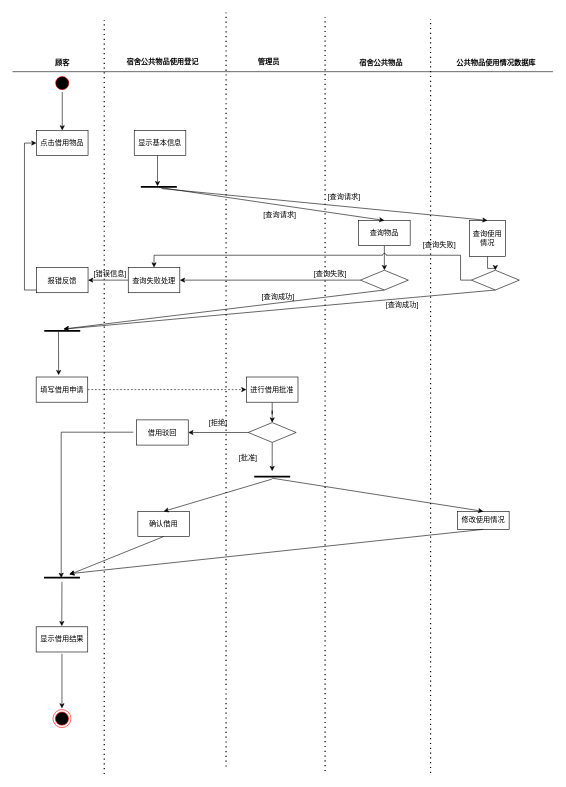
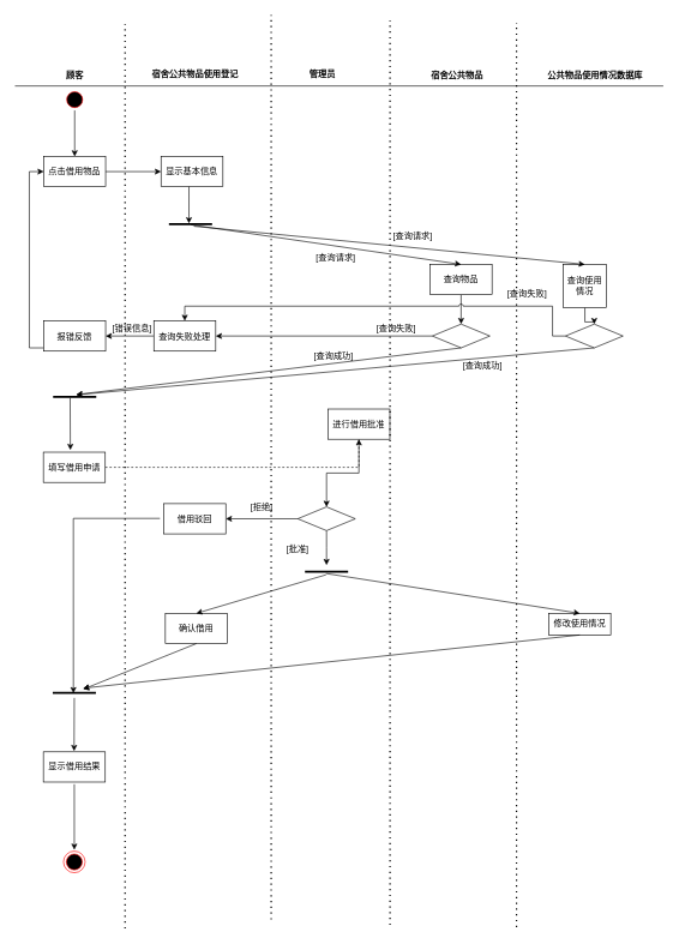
  <mxCell id="0" />
  <mxCell id="1" parent="0" />
  <mxCell id="2" value="" style="line;strokeWidth=1;fillColor=none;align=left;verticalAlign=middle;spacingTop=-1;spacingLeft=3;spacingRight=3;rotatable=0;labelPosition=right;points=[];portConstraint=eastwest;strokeColor=inherit;" vertex="1" parent="1"><mxGeometry x="20" y="115" width="901" height="8" as="geometry" /></mxCell>
  <mxCell id="3" value="顾客" style="text;align=center;fontStyle=1;verticalAlign=middle;spacingLeft=3;spacingRight=3;strokeColor=none;rotatable=0;points=[[0,0.5],[1,0.5]];portConstraint=eastwest;html=1;" vertex="1" parent="1"><mxGeometry x="79" y="96" width="48" height="16" as="geometry" /></mxCell>
  <mxCell id="4" value="管理员" style="text;align=center;fontStyle=1;verticalAlign=middle;spacingLeft=3;spacingRight=3;strokeColor=none;rotatable=0;points=[[0,0.5],[1,0.5]];portConstraint=eastwest;html=1;" vertex="1" parent="1"><mxGeometry x="423" y="94" width="48" height="16" as="geometry" /></mxCell>
  <mxCell id="5" value="公共物品使用情况数据库" style="text;align=center;fontStyle=1;verticalAlign=middle;spacingLeft=3;spacingRight=3;strokeColor=none;rotatable=0;points=[[0,0.5],[1,0.5]];portConstraint=eastwest;html=1;" vertex="1" parent="1"><mxGeometry x="802" y="96" width="48" height="16" as="geometry" /></mxCell>
  <mxCell id="6" value="宿舍公共物品" style="text;align=center;fontStyle=1;verticalAlign=middle;spacingLeft=3;spacingRight=3;strokeColor=none;rotatable=0;points=[[0,0.5],[1,0.5]];portConstraint=eastwest;html=1;" vertex="1" parent="1"><mxGeometry x="610" y="96" width="48" height="16" as="geometry" /></mxCell>
  <mxCell id="7" style="edgeStyle=orthogonalEdgeStyle;rounded=0;orthogonalLoop=1;jettySize=auto;html=1;" edge="1" parent="1" source="8" target="10"><mxGeometry relative="1" as="geometry" /></mxCell>
  <mxCell id="8" value="" style="ellipse;html=1;shape=startState;fillColor=#000000;strokeColor=#ff0000;" vertex="1" parent="1"><mxGeometry x="88" y="123" width="30" height="30" as="geometry" /></mxCell>
+ <mxCell id="9" style="edgeStyle=orthogonalEdgeStyle;rounded=0;orthogonalLoop=1;jettySize=auto;html=1;" edge="1" parent="1" source="10" target="11"><mxGeometry relative="1" as="geometry" /></mxCell>
  <mxCell id="10" value="点击借用物品" style="html=1;whiteSpace=wrap;" vertex="1" parent="1"><mxGeometry x="60" y="217" width="86" height="42" as="geometry" /></mxCell>
  <mxCell id="11" value="显示基本信息" style="html=1;whiteSpace=wrap;" vertex="1" parent="1"><mxGeometry x="223" y="217" width="86" height="42" as="geometry" /></mxCell>
  <mxCell id="12" style="edgeStyle=orthogonalEdgeStyle;rounded=0;orthogonalLoop=1;jettySize=auto;html=1;entryX=0.5;entryY=0;entryDx=0;entryDy=0;" edge="1" parent="1" source="13" target="15"><mxGeometry relative="1" as="geometry" /></mxCell>
  <mxCell id="13" value="查询物品" style="html=1;whiteSpace=wrap;" vertex="1" parent="1"><mxGeometry x="597" y="367" width="86" height="42" as="geometry" /></mxCell>
  <mxCell id="14" style="edgeStyle=orthogonalEdgeStyle;rounded=0;orthogonalLoop=1;jettySize=auto;html=1;" edge="1" parent="1" source="15" target="24"><mxGeometry relative="1" as="geometry" /></mxCell>
  <mxCell id="15" value="" style="rhombus;whiteSpace=wrap;html=1;" vertex="1" parent="1"><mxGeometry x="600" y="450" width="80" height="33" as="geometry" /></mxCell>
  <mxCell id="16" value="" style="ellipse;html=1;shape=endState;fillColor=#000000;strokeColor=#ff0000;" vertex="1" parent="1"><mxGeometry x="87.5" y="1182.43" width="30" height="30" as="geometry" /></mxCell>
  <mxCell id="17" value="" style="endArrow=classic;html=1;rounded=0;" edge="1" parent="1"><mxGeometry width="50" height="50" relative="1" as="geometry"><mxPoint x="102.5" y="1089.43" as="sourcePoint" /><mxPoint x="102.5" y="1180.622" as="targetPoint" /></mxGeometry></mxCell>
  <mxCell id="18" value="" style="endArrow=none;dashed=1;html=1;dashPattern=1 3;strokeWidth=2;rounded=0;" edge="1" parent="1"><mxGeometry width="50" height="50" relative="1" as="geometry"><mxPoint x="173" y="1290" as="sourcePoint" /><mxPoint x="173" y="33" as="targetPoint" /></mxGeometry></mxCell>
  <mxCell id="19" style="edgeStyle=orthogonalEdgeStyle;rounded=0;orthogonalLoop=1;jettySize=auto;html=1;" edge="1" parent="1"><mxGeometry relative="1" as="geometry"><mxPoint x="261.83" y="310" as="targetPoint" /><mxPoint x="261.83" y="259" as="sourcePoint" /></mxGeometry></mxCell>
  <mxCell id="20" value="" style="line;strokeWidth=3;rotatable=0;dashed=0;labelPosition=right;align=left;verticalAlign=middle;spacingTop=0;spacingLeft=6;points=[];portConstraint=eastwest;fontSize=13;" vertex="1" parent="1"><mxGeometry x="234" y="306" width="60" height="10" as="geometry" /></mxCell>
  <mxCell id="21" value="" style="endArrow=classic;html=1;rounded=0;exitX=0.511;exitY=0.593;exitDx=0;exitDy=0;entryX=0.5;entryY=0;entryDx=0;entryDy=0;exitPerimeter=0;" edge="1" parent="1" source="20" target="13"><mxGeometry width="50" height="50" relative="1" as="geometry"><mxPoint x="573" y="249" as="sourcePoint" /><mxPoint x="632" y="411" as="targetPoint" /></mxGeometry></mxCell>
  <mxCell id="22" value="[查询请求]" style="text;html=1;strokeColor=none;fillColor=none;align=center;verticalAlign=middle;whiteSpace=wrap;rounded=0;" vertex="1" parent="1"><mxGeometry x="436" y="342" width="60" height="30" as="geometry" /></mxCell>
  <mxCell id="23" style="edgeStyle=orthogonalEdgeStyle;rounded=0;orthogonalLoop=1;jettySize=auto;html=1;" edge="1" parent="1" source="24" target="28"><mxGeometry relative="1" as="geometry" /></mxCell>
  <mxCell id="24" value="查询失败处理" style="html=1;whiteSpace=wrap;" vertex="1" parent="1"><mxGeometry x="213" y="445.5" width="86" height="42" as="geometry" /></mxCell>
  <mxCell id="25" value="[查询失败]" style="text;html=1;strokeColor=none;fillColor=none;align=center;verticalAlign=middle;whiteSpace=wrap;rounded=0;" vertex="1" parent="1"><mxGeometry x="520" y="441" width="60" height="30" as="geometry" /></mxCell>
  <mxCell id="26" value="确认借用" style="html=1;whiteSpace=wrap;" vertex="1" parent="1"><mxGeometry x="229" y="852" width="86" height="42" as="geometry" /></mxCell>
  <mxCell id="27" style="edgeStyle=orthogonalEdgeStyle;rounded=0;orthogonalLoop=1;jettySize=auto;html=1;entryX=0;entryY=0.5;entryDx=0;entryDy=0;" edge="1" parent="1" source="28" target="10"><mxGeometry relative="1" as="geometry"><Array as="points"><mxPoint x="40" y="483" /><mxPoint x="40" y="238" /></Array></mxGeometry></mxCell>
  <mxCell id="28" value="报错反馈" style="html=1;whiteSpace=wrap;" vertex="1" parent="1"><mxGeometry x="60" y="445.5" width="86" height="42" as="geometry" /></mxCell>
  <mxCell id="29" value="[错误信息]" style="text;html=1;strokeColor=none;fillColor=none;align=center;verticalAlign=middle;whiteSpace=wrap;rounded=0;" vertex="1" parent="1"><mxGeometry x="153" y="441" width="60" height="30" as="geometry" /></mxCell>
  <mxCell id="30" value="显示借用结果" style="html=1;whiteSpace=wrap;" vertex="1" parent="1"><mxGeometry x="59.5" y="1044.43" width="86" height="42" as="geometry" /></mxCell>
  <mxCell id="31" value="" style="line;strokeWidth=3;rotatable=0;dashed=0;labelPosition=right;align=left;verticalAlign=middle;spacingTop=0;spacingLeft=6;points=[];portConstraint=eastwest;fontSize=13;" vertex="1" parent="1"><mxGeometry x="73" y="546" width="60" height="10" as="geometry" /></mxCell>
  <mxCell id="32" value="" style="endArrow=classic;html=1;rounded=0;exitX=0.5;exitY=1;exitDx=0;exitDy=0;entryX=0.533;entryY=0.2;entryDx=0;entryDy=0;entryPerimeter=0;" edge="1" parent="1" source="15" target="31"><mxGeometry width="50" height="50" relative="1" as="geometry"><mxPoint x="650" y="591" as="sourcePoint" /><mxPoint x="447" y="573" as="targetPoint" /></mxGeometry></mxCell>
  <mxCell id="33" value="[查询成功]" style="text;html=1;strokeColor=none;fillColor=none;align=center;verticalAlign=middle;whiteSpace=wrap;rounded=0;" vertex="1" parent="1"><mxGeometry x="433" y="479" width="60" height="30" as="geometry" /></mxCell>
  <mxCell id="34" style="edgeStyle=orthogonalEdgeStyle;rounded=0;orthogonalLoop=1;jettySize=auto;html=1;entryX=0.5;entryY=0;entryDx=0;entryDy=0;" edge="1" parent="1" source="35" target="37"><mxGeometry relative="1" as="geometry" /></mxCell>
  <mxCell id="35" value="查询使用情况" style="html=1;whiteSpace=wrap;" vertex="1" parent="1"><mxGeometry x="782" y="367" width="60" height="60" as="geometry" /></mxCell>
  <mxCell id="36" style="edgeStyle=orthogonalEdgeStyle;rounded=0;orthogonalLoop=1;jettySize=auto;html=1;entryX=0.5;entryY=0;entryDx=0;entryDy=0;jumpStyle=arc;" edge="1" parent="1" source="37" target="24"><mxGeometry relative="1" as="geometry"><Array as="points"><mxPoint x="767" y="467" /><mxPoint x="767" y="425" /><mxPoint x="256" y="425" /></Array></mxGeometry></mxCell>
  <mxCell id="37" value="" style="rhombus;whiteSpace=wrap;html=1;" vertex="1" parent="1"><mxGeometry x="785" y="450" width="80" height="33" as="geometry" /></mxCell>
  <mxCell id="38" value="" style="endArrow=classic;html=1;rounded=0;exitX=0.578;exitY=0.791;exitDx=0;exitDy=0;entryX=0.5;entryY=0;entryDx=0;entryDy=0;exitPerimeter=0;" edge="1" parent="1" source="20" target="35"><mxGeometry width="50" height="50" relative="1" as="geometry"><mxPoint x="475" y="325" as="sourcePoint" /><mxPoint x="673" y="394" as="targetPoint" /></mxGeometry></mxCell>
  <mxCell id="39" value="" style="endArrow=classic;html=1;rounded=0;exitX=0.5;exitY=1;exitDx=0;exitDy=0;entryX=0.542;entryY=0.224;entryDx=0;entryDy=0;entryPerimeter=0;" edge="1" parent="1" source="37" target="31"><mxGeometry width="50" height="50" relative="1" as="geometry"><mxPoint x="878" y="584" as="sourcePoint" /><mxPoint x="451" y="578" as="targetPoint" /></mxGeometry></mxCell>
  <mxCell id="40" value="[查询失败]" style="text;html=1;strokeColor=none;fillColor=none;align=center;verticalAlign=middle;whiteSpace=wrap;rounded=0;" vertex="1" parent="1"><mxGeometry x="702" y="392" width="60" height="30" as="geometry" /></mxCell>
  <mxCell id="41" value="[查询成功]" style="text;html=1;strokeColor=none;fillColor=none;align=center;verticalAlign=middle;whiteSpace=wrap;rounded=0;" vertex="1" parent="1"><mxGeometry x="640" y="493" width="60" height="30" as="geometry" /></mxCell>
  <mxCell id="42" value="宿舍公共物品使用登记" style="text;align=center;fontStyle=1;verticalAlign=middle;spacingLeft=3;spacingRight=3;strokeColor=none;rotatable=0;points=[[0,0.5],[1,0.5]];portConstraint=eastwest;html=1;" vertex="1" parent="1"><mxGeometry x="246" y="94" width="48" height="16" as="geometry" /></mxCell>
  <mxCell id="43" value="[查询请求]" style="text;html=1;strokeColor=none;fillColor=none;align=center;verticalAlign=middle;whiteSpace=wrap;rounded=0;" vertex="1" parent="1"><mxGeometry x="543" y="312" width="60" height="30" as="geometry" /></mxCell>
  <mxCell id="44" value="" style="endArrow=classic;html=1;rounded=0;exitX=0.395;exitY=0.642;exitDx=0;exitDy=0;exitPerimeter=0;" edge="1" parent="1" source="31"><mxGeometry width="50" height="50" relative="1" as="geometry"><mxPoint x="135" y="615" as="sourcePoint" /><mxPoint x="97" y="625" as="targetPoint" /></mxGeometry></mxCell>
  <mxCell id="45" style="edgeStyle=orthogonalEdgeStyle;rounded=0;orthogonalLoop=1;jettySize=auto;html=1;dashed=1;" edge="1" parent="1" source="46" target="48"><mxGeometry relative="1" as="geometry" /></mxCell>
  <mxCell id="46" value="填写借用申请" style="html=1;whiteSpace=wrap;" vertex="1" parent="1"><mxGeometry x="59.5" y="628" width="86" height="42" as="geometry" /></mxCell>
  <mxCell id="47" style="edgeStyle=orthogonalEdgeStyle;rounded=0;orthogonalLoop=1;jettySize=auto;html=1;entryX=0.5;entryY=0;entryDx=0;entryDy=0;" edge="1" parent="1" source="48" target="51"><mxGeometry relative="1" as="geometry" /></mxCell>
- <mxCell id="48" value="进行借用批准" style="html=1;whiteSpace=wrap;" vertex="1" parent="1"><mxGeometry x="410" y="628" width="86" height="42" as="geometry" /></mxCell>
+ <mxCell id="48" value="进行借用批准" style="html=1;whiteSpace=wrap;" vertex="1" parent="1"><mxGeometry x="455" y="568" width="86" height="42" as="geometry" /></mxCell>
  <mxCell id="49" style="edgeStyle=orthogonalEdgeStyle;rounded=0;orthogonalLoop=1;jettySize=auto;html=1;" edge="1" parent="1" source="51"><mxGeometry relative="1" as="geometry"><mxPoint x="453" y="785" as="targetPoint" /></mxGeometry></mxCell>
  <mxCell id="50" style="edgeStyle=orthogonalEdgeStyle;rounded=0;orthogonalLoop=1;jettySize=auto;html=1;entryX=1;entryY=0.5;entryDx=0;entryDy=0;" edge="1" parent="1" source="51" target="60"><mxGeometry relative="1" as="geometry" /></mxCell>
  <mxCell id="51" value="" style="rhombus;whiteSpace=wrap;html=1;" vertex="1" parent="1"><mxGeometry x="413" y="704" width="80" height="33" as="geometry" /></mxCell>
  <mxCell id="52" value="" style="line;strokeWidth=3;rotatable=0;dashed=0;labelPosition=right;align=left;verticalAlign=middle;spacingTop=0;spacingLeft=6;points=[];portConstraint=eastwest;fontSize=13;" vertex="1" parent="1"><mxGeometry x="423" y="789" width="60" height="10" as="geometry" /></mxCell>
  <mxCell id="53" value="" style="endArrow=classic;html=1;rounded=0;exitX=0.49;exitY=0.932;exitDx=0;exitDy=0;exitPerimeter=0;entryX=0.5;entryY=0;entryDx=0;entryDy=0;" edge="1" parent="1" source="52" target="26"><mxGeometry width="50" height="50" relative="1" as="geometry"><mxPoint x="442" y="903" as="sourcePoint" /><mxPoint x="492" y="853" as="targetPoint" /></mxGeometry></mxCell>
  <mxCell id="54" value="[批准]" style="text;html=1;strokeColor=none;fillColor=none;align=center;verticalAlign=middle;whiteSpace=wrap;rounded=0;" vertex="1" parent="1"><mxGeometry x="383" y="748" width="60" height="30" as="geometry" /></mxCell>
  <mxCell id="55" value="[拒绝]" style="text;html=1;strokeColor=none;fillColor=none;align=center;verticalAlign=middle;whiteSpace=wrap;rounded=0;" vertex="1" parent="1"><mxGeometry x="333" y="690" width="60" height="30" as="geometry" /></mxCell>
  <mxCell id="56" value="" style="line;strokeWidth=3;rotatable=0;dashed=0;labelPosition=right;align=left;verticalAlign=middle;spacingTop=0;spacingLeft=6;points=[];portConstraint=eastwest;fontSize=13;" vertex="1" parent="1"><mxGeometry x="72.5" y="957.43" width="60" height="10" as="geometry" /></mxCell>
  <mxCell id="57" value="" style="endArrow=classic;html=1;rounded=0;" edge="1" parent="1"><mxGeometry width="50" height="50" relative="1" as="geometry"><mxPoint x="102.5" y="969.43" as="sourcePoint" /><mxPoint x="102.21" y="1043.432" as="targetPoint" /></mxGeometry></mxCell>
  <mxCell id="58" value="" style="endArrow=classic;html=1;rounded=0;exitX=0.5;exitY=1;exitDx=0;exitDy=0;" edge="1" parent="1" source="26" target="56"><mxGeometry width="50" height="50" relative="1" as="geometry"><mxPoint x="241" y="997" as="sourcePoint" /><mxPoint x="291" y="947" as="targetPoint" /></mxGeometry></mxCell>
  <mxCell id="59" style="edgeStyle=orthogonalEdgeStyle;rounded=0;orthogonalLoop=1;jettySize=auto;html=1;entryX=0.479;entryY=0.564;entryDx=0;entryDy=0;entryPerimeter=0;" edge="1" parent="1" target="56"><mxGeometry relative="1" as="geometry"><mxPoint x="221.5" y="720.001" as="sourcePoint" /><Array as="points"><mxPoint x="101.5" y="720.43" /><mxPoint x="101.5" y="963.43" /></Array></mxGeometry></mxCell>
  <mxCell id="60" value="借用驳回" style="html=1;whiteSpace=wrap;" vertex="1" parent="1"><mxGeometry x="227" y="699.5" width="86" height="42" as="geometry" /></mxCell>
  <mxCell id="61" value="修改使用情况" style="html=1;whiteSpace=wrap;" vertex="1" parent="1"><mxGeometry x="762" y="852" width="86" height="30" as="geometry" /></mxCell>
  <mxCell id="62" value="" style="endArrow=classic;html=1;rounded=0;exitX=0.489;exitY=0.76;exitDx=0;exitDy=0;exitPerimeter=0;entryX=0.5;entryY=0;entryDx=0;entryDy=0;" edge="1" parent="1" source="52" target="61"><mxGeometry width="50" height="50" relative="1" as="geometry"><mxPoint x="462" y="808" as="sourcePoint" /><mxPoint x="282" y="862" as="targetPoint" /></mxGeometry></mxCell>
  <mxCell id="63" value="" style="endArrow=classic;html=1;rounded=0;exitX=0.5;exitY=1;exitDx=0;exitDy=0;" edge="1" parent="1" source="61"><mxGeometry width="50" height="50" relative="1" as="geometry"><mxPoint x="462" y="807" as="sourcePoint" /><mxPoint x="114.576" y="956" as="targetPoint" /></mxGeometry></mxCell>
  <mxCell id="64" value="" style="endArrow=none;dashed=1;html=1;dashPattern=1 3;strokeWidth=2;rounded=0;" edge="1" parent="1"><mxGeometry width="50" height="50" relative="1" as="geometry"><mxPoint x="376.09" y="1277.5" as="sourcePoint" /><mxPoint x="376.09" y="20.5" as="targetPoint" /></mxGeometry></mxCell>
  <mxCell id="65" value="" style="endArrow=none;dashed=1;html=1;dashPattern=1 3;strokeWidth=2;rounded=0;" edge="1" parent="1"><mxGeometry width="50" height="50" relative="1" as="geometry"><mxPoint x="541.18" y="1285" as="sourcePoint" /><mxPoint x="541.18" y="28" as="targetPoint" /></mxGeometry></mxCell>
  <mxCell id="66" value="" style="endArrow=none;dashed=1;html=1;dashPattern=1 3;strokeWidth=2;rounded=0;" edge="1" parent="1"><mxGeometry width="50" height="50" relative="1" as="geometry"><mxPoint x="717" y="1288" as="sourcePoint" /><mxPoint x="717" y="31" as="targetPoint" /></mxGeometry></mxCell>
